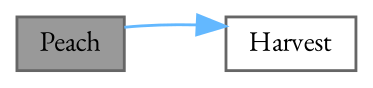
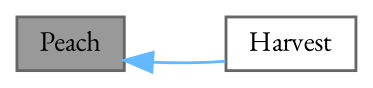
  digraph {
    rankdir=LR
    fontname="EB Garamond"
    node [color=gray40 fontname="EB Garamond" fontsize=10 shape=box style=filled]
    n1 [fillcolor=grey60 fontcolor=black height=0.2 label=Peach width=0.4]
    n2 [fillcolor=white height=0.2 label=Harvest width=0.4]
-   n2 -> n1 [color=steelblue1 dir=back fontname="EB Garamond" fontsize=10 labelfontname=Helvetica labelfontsize=10 style=solid]
+   n1 -> n2 [color=steelblue1 dir=back fontname="EB Garamond" fontsize=10 labelfontname=Helvetica labelfontsize=10 style=solid]
  }
